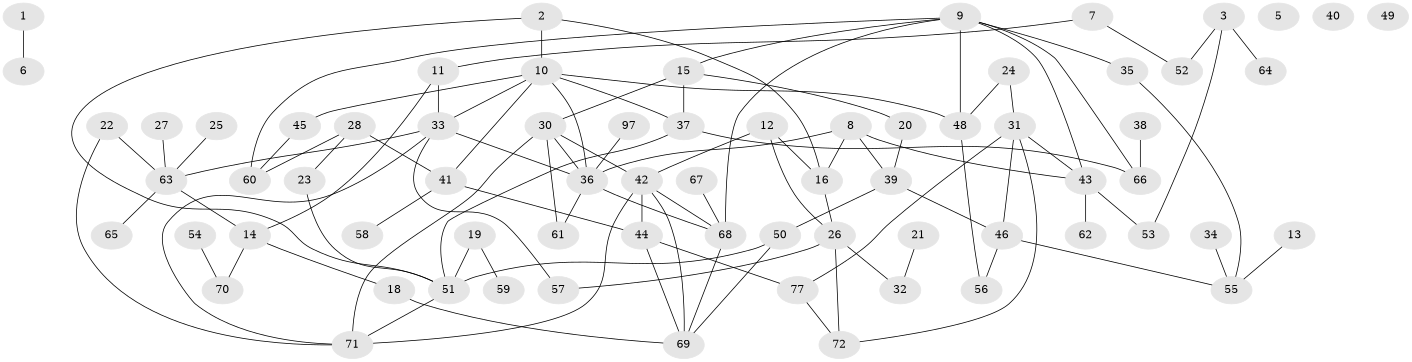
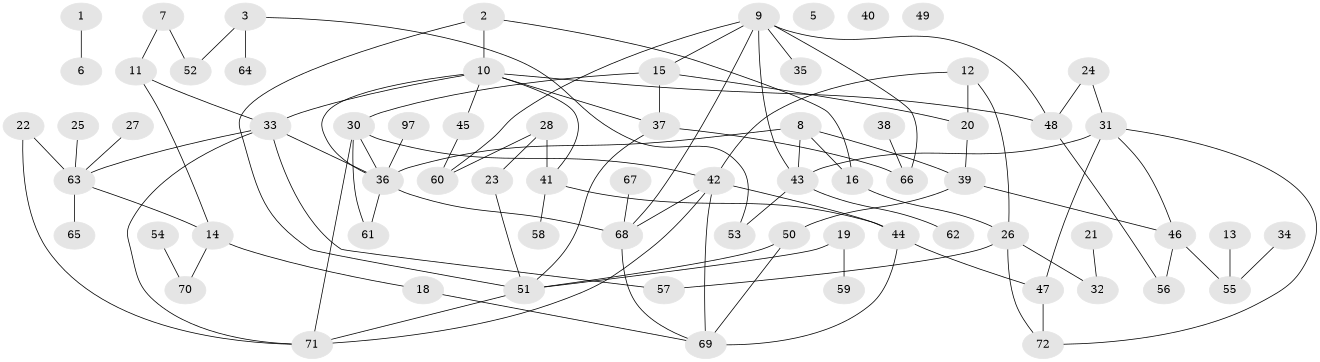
  graph {
    node [color=gray90 style=filled]
    1
    6
    2
    10
    16
    51
    36
    48
    33
    37
    41
    45
    26
    71
    3
    52
    53
    64
-   47 [label=77]
+   47
    72
    5
    7
    11
    14
    8
    39
    43
    68
    61
    46
    50
    62
    9
    15
    35
    60
    66
    20
    30
    55
    56
    69
    63
    57
    44
    58
    18
    70
    12
    42
    32
    13
    n53 [label=97]
    19
    59
    21
    22
    65
    23
    24
    31
    25
    27
    28
    54
    34
    38
    40
    49
    67
    1 -- 6
    2 -- 10
    2 -- 16
    2 -- 51
    10 -- 36
    10 -- 48
    10 -- 33
    10 -- 37
    10 -- 41
    10 -- 45
    16 -- 26
    51 -- 71
    36 -- 68
    36 -- 61
    48 -- 56
    33 -- 36
    33 -- 71
    33 -- 63
    33 -- 57
    37 -- 51
    37 -- 66
    41 -- 44
    41 -- 58
    45 -- 60
    26 -- 72
    26 -- 57
    26 -- 32
    3 -- 52
    3 -- 53
    3 -- 64
    47 -- 72
    7 -- 52
    7 -- 11
    11 -- 33
    11 -- 14
    14 -- 18
    14 -- 70
    8 -- 16
    8 -- 36
    8 -- 39
    8 -- 43
    39 -- 46
    39 -- 50
    43 -- 53
    43 -- 62
    68 -- 69
    46 -- 55
    46 -- 56
    50 -- 51
    50 -- 69
    9 -- 48
    9 -- 43
    9 -- 68
    9 -- 15
    9 -- 35
    9 -- 60
    9 -- 66
    15 -- 37
    15 -- 20
    15 -- 30
-   35 -- 55
    20 -- 39
    30 -- 36
    30 -- 71
    30 -- 61
    30 -- 42
    63 -- 14
    63 -- 65
    44 -- 47
    44 -- 69
    18 -- 69
    12 -- 26
-   12 -- 16
+   12 -- 20
    12 -- 42
    42 -- 71
    42 -- 68
    42 -- 69
    42 -- 44
    13 -- 55
    n53 -- 36
    19 -- 51
    19 -- 59
    21 -- 32
    22 -- 71
    22 -- 63
    23 -- 51
    24 -- 48
    24 -- 31
    31 -- 47
    31 -- 72
    31 -- 43
    31 -- 46
    25 -- 63
    27 -- 63
    28 -- 41
    28 -- 60
    28 -- 23
    54 -- 70
    34 -- 55
    38 -- 66
    67 -- 68
  }
